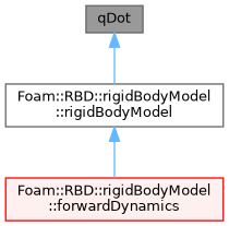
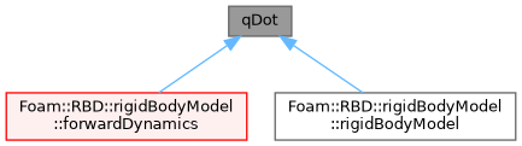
  digraph {
    rankdir=TB
    node [fontname=Helvetica fontsize=10 shape=box style=filled]
    edge [color=steelblue1 dir=back fontname=Helvetica fontsize=10 labelfontname=Helvetica labelfontsize=10 style=solid]
    n1 [color=gray40 fillcolor=grey60 fontcolor=black height=0.2 label=qDot width=0.4]
    n2 [color=red fillcolor="#FFF0F0" height=0.2 label="Foam::RBD::rigidBodyModel\l::forwardDynamics" width=0.4]
    n3 [color=grey40 fillcolor=white height=0.2 label="Foam::RBD::rigidBodyModel\l::rigidBodyModel" width=0.4]
-   n3 -> n2
+   n1 -> n2
    n1 -> n3
  }
